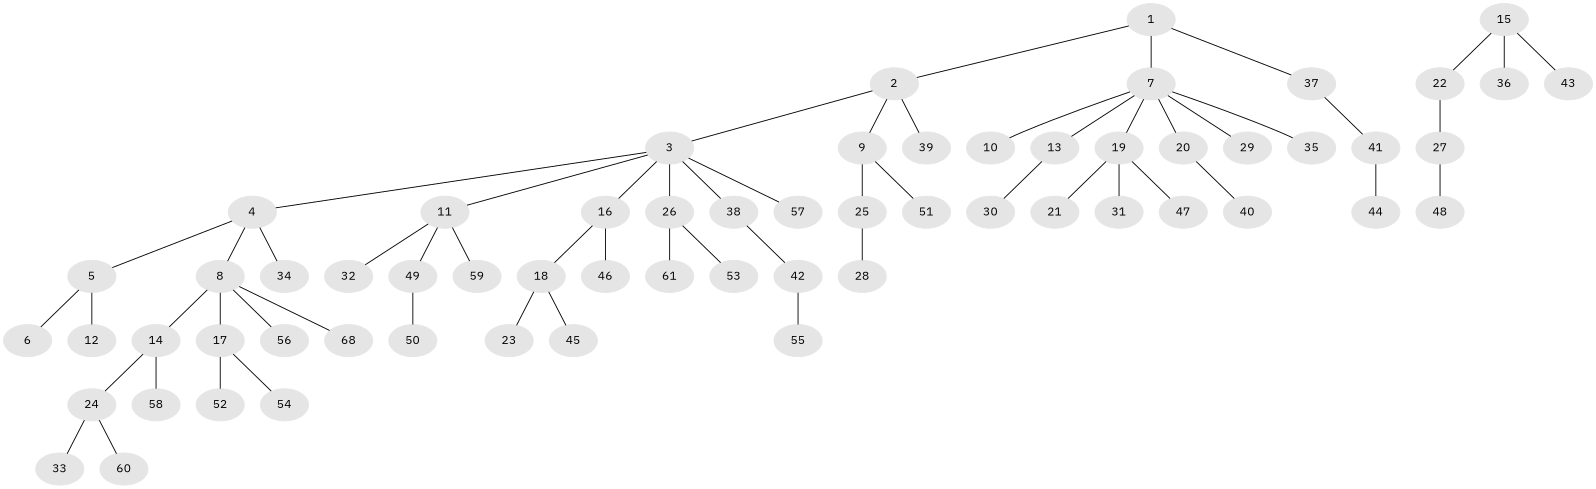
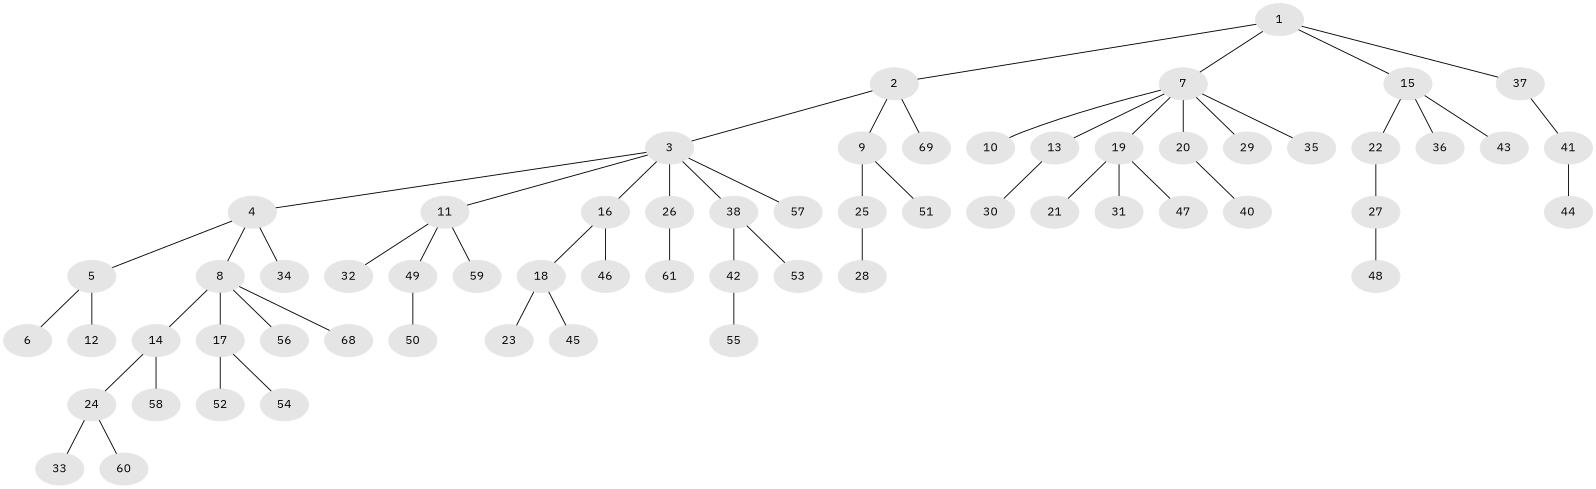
  graph {
    fontname="IBM Plex Sans"
    node [color=gray90 fontname="IBM Plex Sans" style=filled]
    edge [fontname="IBM Plex Sans"]
    1
    2
    7
    15
    37
    3
    9
-   39
+   39 [label=69]
    10
    13
    19
    20
    29
    35
    22
    36
    43
    41
    4
    11
    16
    26
    38
    57
    25
    51
    5
    8
    34
    32
    49
    59
    18
    46
    61
    42
    53
    6
    12
    14
    17
    56
    n43 [label=68]
    30
    21
    31
    47
    40
    24
    58
    52
    54
    28
    50
    33
    60
    27
    23
    45
    48
    44
    55
    1 -- 2
    1 -- 7
+   1 -- 15
    1 -- 37
    2 -- 3
    2 -- 9
    2 -- 39
    7 -- 10
    7 -- 13
    7 -- 19
    7 -- 20
    7 -- 29
    7 -- 35
    15 -- 22
    15 -- 36
    15 -- 43
    37 -- 41
    3 -- 4
    3 -- 11
    3 -- 16
    3 -- 26
    3 -- 38
    3 -- 57
    9 -- 25
    9 -- 51
    13 -- 30
    19 -- 21
    19 -- 31
    19 -- 47
    20 -- 40
    22 -- 27
    41 -- 44
    4 -- 5
    4 -- 8
    4 -- 34
    11 -- 32
    11 -- 49
    11 -- 59
    16 -- 18
    16 -- 46
    26 -- 61
    38 -- 42
-   26 -- 53
+   38 -- 53
    25 -- 28
    5 -- 6
    5 -- 12
    8 -- 14
    8 -- 17
    8 -- 56
    8 -- n43
    49 -- 50
    18 -- 23
    18 -- 45
    42 -- 55
    14 -- 24
    14 -- 58
    17 -- 52
    17 -- 54
    24 -- 33
    24 -- 60
    27 -- 48
  }
